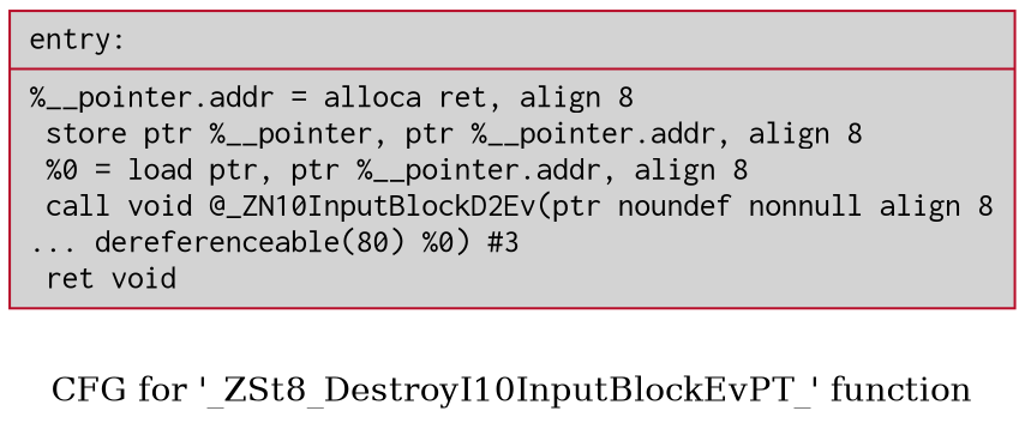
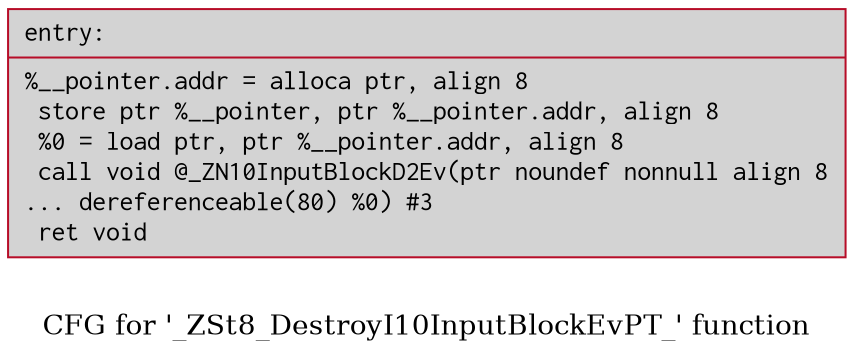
  digraph {
    label="CFG for '_ZSt8_DestroyI10InputBlockEvPT_' function"
-   n1 [color="#b70d28ff" fillcolor=lightgrey fontname=Courier label="{entry:\l|  %__pointer.addr = alloca ret, align 8\l  store ptr %__pointer, ptr %__pointer.addr, align 8\l  %0 = load ptr, ptr %__pointer.addr, align 8\l  call void @_ZN10InputBlockD2Ev(ptr noundef nonnull align 8\l... dereferenceable(80) %0) #3\l  ret void\l}" shape=record style=filled]
+   n1 [color="#b70d28ff" fillcolor=lightgrey fontname=Courier label="{entry:\l|  %__pointer.addr = alloca ptr, align 8\l  store ptr %__pointer, ptr %__pointer.addr, align 8\l  %0 = load ptr, ptr %__pointer.addr, align 8\l  call void @_ZN10InputBlockD2Ev(ptr noundef nonnull align 8\l... dereferenceable(80) %0) #3\l  ret void\l}" shape=record style=filled]
  }
